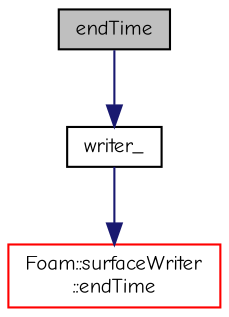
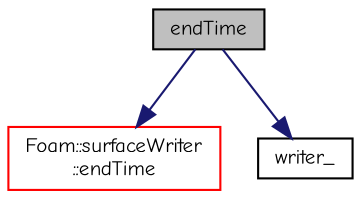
  digraph {
    fontname="Comic Neue"
    rankdir=TB
    node [color=black fontname="Comic Neue" fontsize=10 shape=record]
    edge [color=midnightblue fontname="Comic Neue" fontsize=10 labelfontname=Helvetica labelfontsize=10 style=solid]
    n1 [fillcolor=grey75 fontcolor=black height=0.2 label=endTime style=filled width=0.4]
    n2 [color=red height=0.2 label="Foam::surfaceWriter\l::endTime" width=0.4]
    n3 [height=0.2 label=writer_ width=0.4]
-   n3 -> n2
+   n1 -> n2
    n1 -> n3
  }
